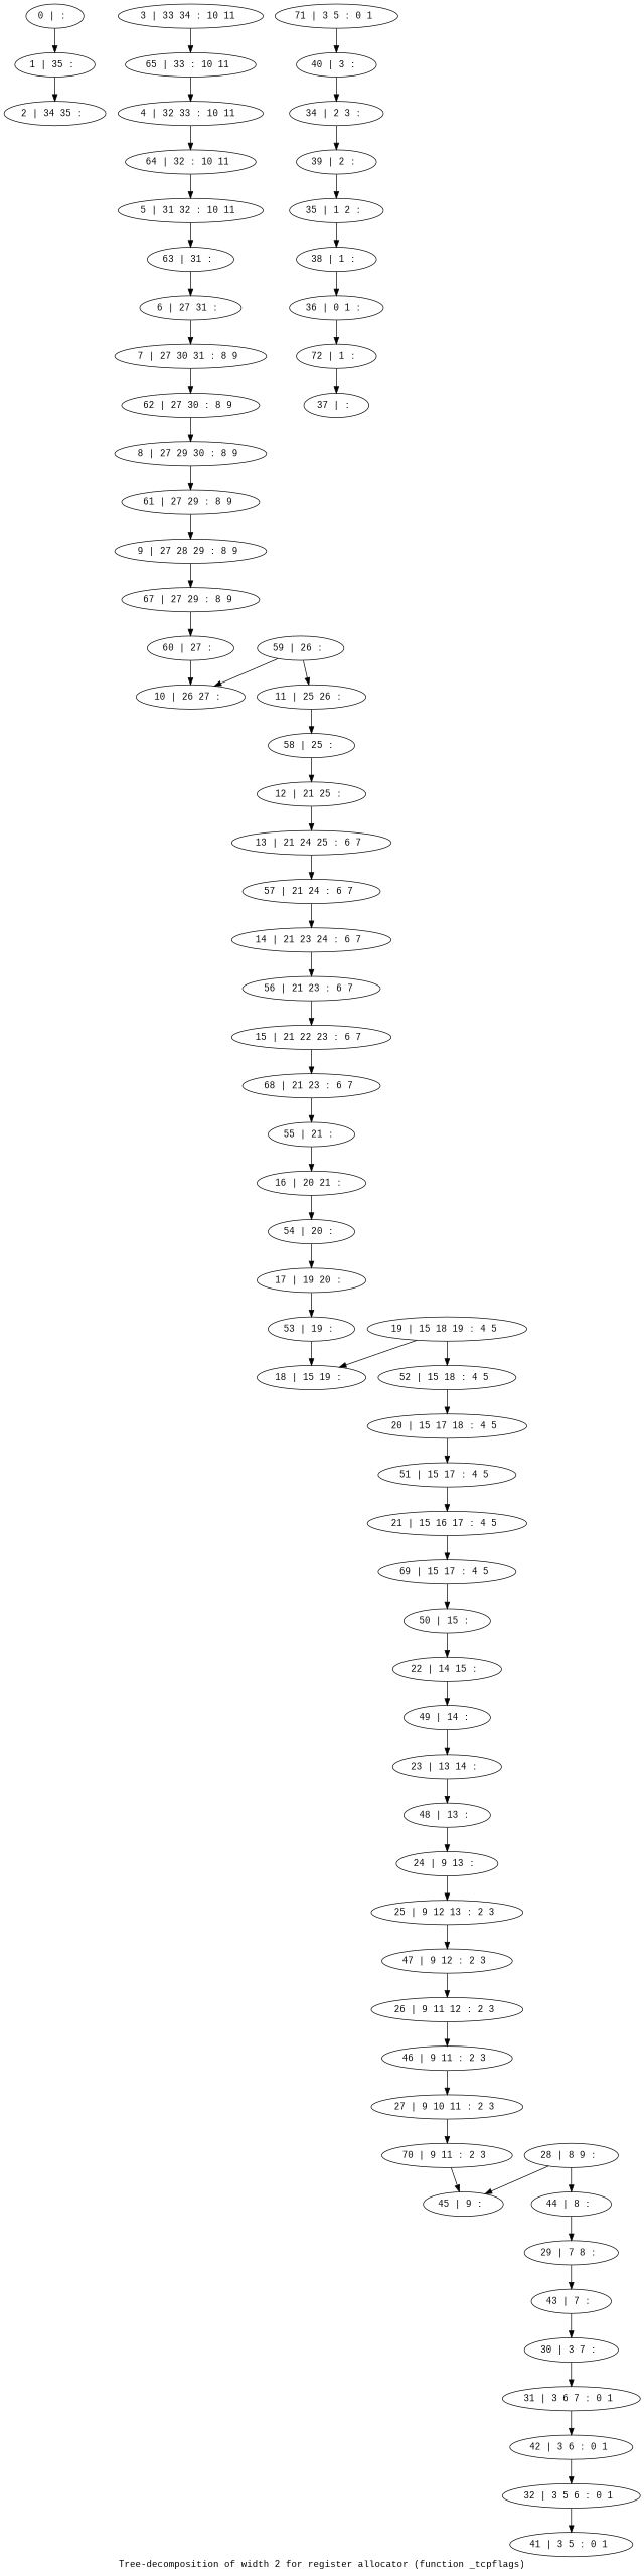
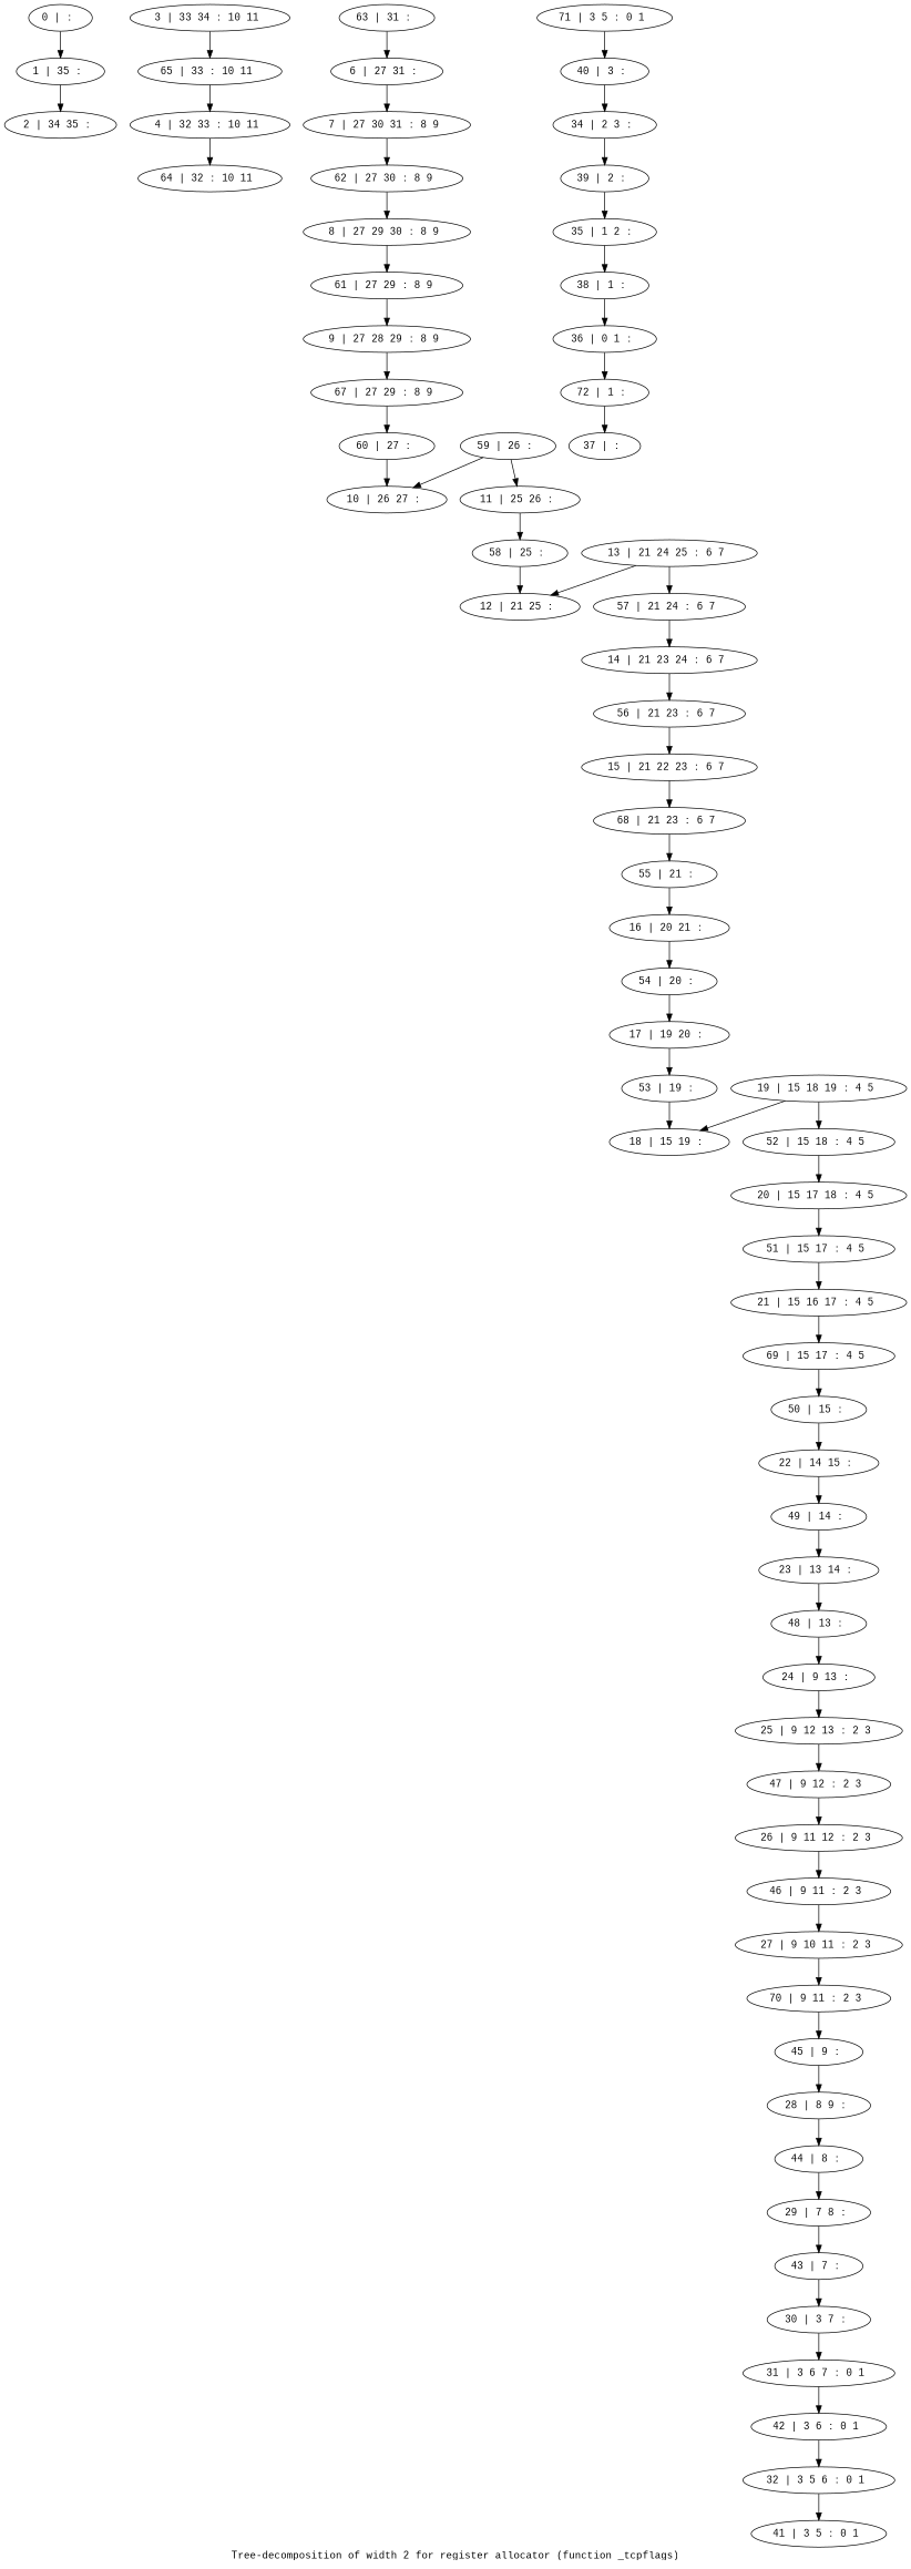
  digraph {
    fontname="Liberation Mono"
    label="Tree-decomposition of width 2 for register allocator (function _tcpflags)"
    node [fontname="Liberation Mono"]
    edge [fontname="Liberation Mono"]
    n1 [label="0 | : "]
    n2 [label="1 | 35 : "]
    n3 [label="2 | 34 35 : "]
    n4 [label="3 | 33 34 : 10 11 "]
    n5 [label="65 | 33 : 10 11 "]
    n6 [label="4 | 32 33 : 10 11 "]
    n7 [label="64 | 32 : 10 11 "]
-   n8 [label="5 | 31 32 : 10 11 "]
    n9 [label="63 | 31 : "]
    n10 [label="6 | 27 31 : "]
    n11 [label="7 | 27 30 31 : 8 9 "]
    n12 [label="62 | 27 30 : 8 9 "]
    n13 [label="8 | 27 29 30 : 8 9 "]
    n14 [label="61 | 27 29 : 8 9 "]
    n15 [label="9 | 27 28 29 : 8 9 "]
    n16 [label="67 | 27 29 : 8 9 "]
    n17 [label="60 | 27 : "]
    n18 [label="10 | 26 27 : "]
    n19 [label="59 | 26 : "]
    n20 [label="11 | 25 26 : "]
    n21 [label="58 | 25 : "]
    n22 [label="12 | 21 25 : "]
    n23 [label="13 | 21 24 25 : 6 7 "]
    n24 [label="57 | 21 24 : 6 7 "]
    n25 [label="14 | 21 23 24 : 6 7 "]
    n26 [label="56 | 21 23 : 6 7 "]
    n27 [label="15 | 21 22 23 : 6 7 "]
    n28 [label="68 | 21 23 : 6 7 "]
    n29 [label="55 | 21 : "]
    n30 [label="16 | 20 21 : "]
    n31 [label="54 | 20 : "]
    n32 [label="17 | 19 20 : "]
    n33 [label="53 | 19 : "]
    n34 [label="18 | 15 19 : "]
    n35 [label="19 | 15 18 19 : 4 5 "]
    n36 [label="52 | 15 18 : 4 5 "]
    n37 [label="20 | 15 17 18 : 4 5 "]
    n38 [label="51 | 15 17 : 4 5 "]
    n39 [label="21 | 15 16 17 : 4 5 "]
    n40 [label="69 | 15 17 : 4 5 "]
    n41 [label="50 | 15 : "]
    n42 [label="22 | 14 15 : "]
    n43 [label="49 | 14 : "]
    n44 [label="23 | 13 14 : "]
    n45 [label="48 | 13 : "]
    n46 [label="24 | 9 13 : "]
    n47 [label="25 | 9 12 13 : 2 3 "]
    n48 [label="47 | 9 12 : 2 3 "]
    n49 [label="26 | 9 11 12 : 2 3 "]
    n50 [label="46 | 9 11 : 2 3 "]
    n51 [label="27 | 9 10 11 : 2 3 "]
    n52 [label="70 | 9 11 : 2 3 "]
    n53 [label="45 | 9 : "]
    n54 [label="28 | 8 9 : "]
    n55 [label="44 | 8 : "]
    n56 [label="29 | 7 8 : "]
    n57 [label="43 | 7 : "]
    n58 [label="30 | 3 7 : "]
    n59 [label="31 | 3 6 7 : 0 1 "]
    n60 [label="42 | 3 6 : 0 1 "]
    n61 [label="32 | 3 5 6 : 0 1 "]
    n62 [label="41 | 3 5 : 0 1 "]
    n63 [label="71 | 3 5 : 0 1 "]
    n64 [label="40 | 3 : "]
    n65 [label="34 | 2 3 : "]
    n66 [label="39 | 2 : "]
    n67 [label="35 | 1 2 : "]
    n68 [label="38 | 1 : "]
    n69 [label="36 | 0 1 : "]
    n70 [label="72 | 1 : "]
    n71 [label="37 | : "]
    n1 -> n2
    n2 -> n3
    n4 -> n5
    n5 -> n6
    n6 -> n7
-   n7 -> n8
-   n8 -> n9
    n9 -> n10
    n10 -> n11
    n11 -> n12
    n12 -> n13
    n13 -> n14
    n14 -> n15
    n15 -> n16
    n16 -> n17
    n17 -> n18
    n19 -> n18
    n19 -> n20
    n20 -> n21
    n21 -> n22
-   n22 -> n23
+   n23 -> n22
    n23 -> n24
    n24 -> n25
    n25 -> n26
    n26 -> n27
    n27 -> n28
    n28 -> n29
    n29 -> n30
    n30 -> n31
    n31 -> n32
    n32 -> n33
    n33 -> n34
    n35 -> n34
    n35 -> n36
    n36 -> n37
    n37 -> n38
    n38 -> n39
    n39 -> n40
    n40 -> n41
    n41 -> n42
    n42 -> n43
    n43 -> n44
    n44 -> n45
    n45 -> n46
    n46 -> n47
    n47 -> n48
    n48 -> n49
    n49 -> n50
    n50 -> n51
    n51 -> n52
    n52 -> n53
-   n54 -> n53
+   n53 -> n54
    n54 -> n55
    n55 -> n56
    n56 -> n57
    n57 -> n58
    n58 -> n59
    n59 -> n60
    n60 -> n61
    n61 -> n62
    n63 -> n64
    n64 -> n65
    n65 -> n66
    n66 -> n67
    n67 -> n68
    n68 -> n69
    n69 -> n70
    n70 -> n71
  }
